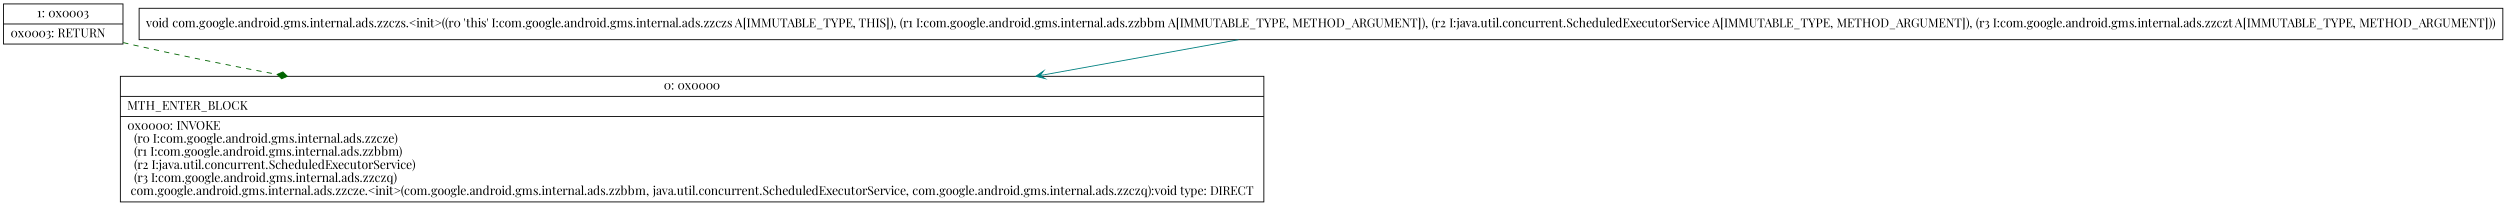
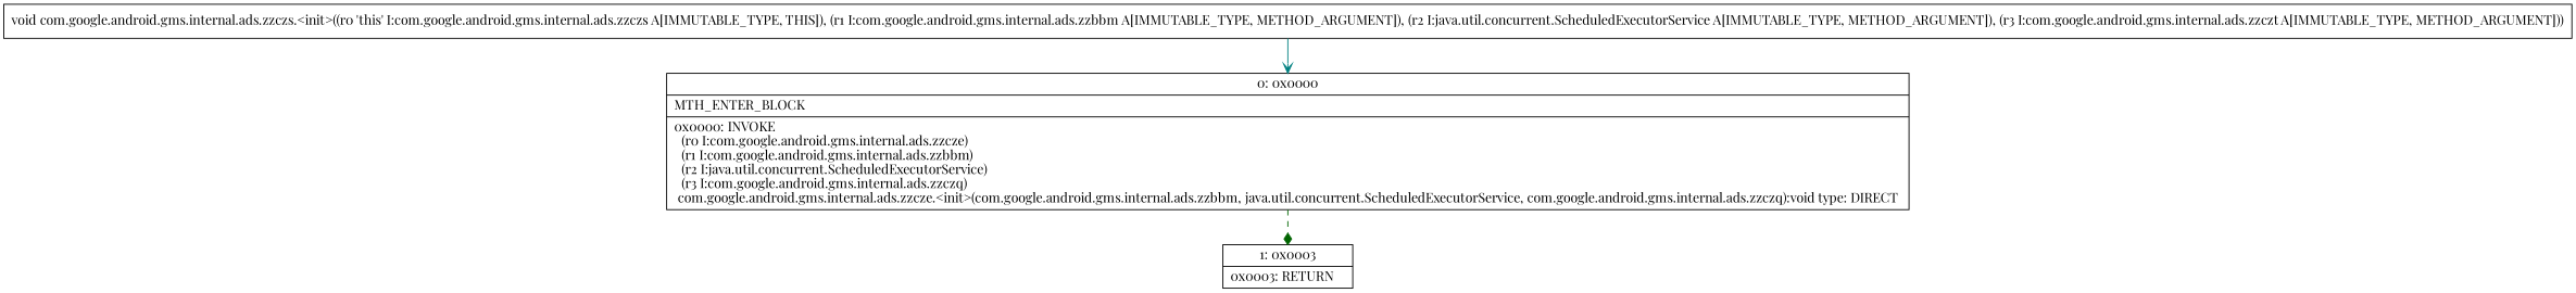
  digraph {
    fontname="Playfair Display"
    node [shape=record fontname="Playfair Display"]
    edge [fontname="Playfair Display"]
    n1 [label="{0\:\ 0x0000|MTH_ENTER_BLOCK\l|0x0000: INVOKE  \l  (r0 I:com.google.android.gms.internal.ads.zzcze)\l  (r1 I:com.google.android.gms.internal.ads.zzbbm)\l  (r2 I:java.util.concurrent.ScheduledExecutorService)\l  (r3 I:com.google.android.gms.internal.ads.zzczq)\l com.google.android.gms.internal.ads.zzcze.\<init\>(com.google.android.gms.internal.ads.zzbbm, java.util.concurrent.ScheduledExecutorService, com.google.android.gms.internal.ads.zzczq):void type: DIRECT \l}"]
    n2 [label="{1\:\ 0x0003|0x0003: RETURN   \l}"]
    n3 [label="{void com.google.android.gms.internal.ads.zzczs.\<init\>((r0 'this' I:com.google.android.gms.internal.ads.zzczs A[IMMUTABLE_TYPE, THIS]), (r1 I:com.google.android.gms.internal.ads.zzbbm A[IMMUTABLE_TYPE, METHOD_ARGUMENT]), (r2 I:java.util.concurrent.ScheduledExecutorService A[IMMUTABLE_TYPE, METHOD_ARGUMENT]), (r3 I:com.google.android.gms.internal.ads.zzczt A[IMMUTABLE_TYPE, METHOD_ARGUMENT])) }"]
-   n2 -> n1 [color=darkgreen style=dashed arrowhead=diamond]
+   n1 -> n2 [color=darkgreen style=dashed arrowhead=diamond]
    n3 -> n1 [color=teal style=solid arrowhead=vee]
  }
